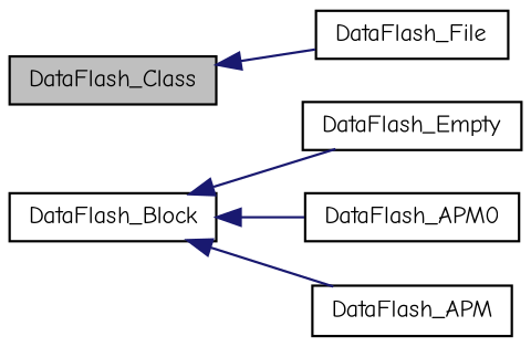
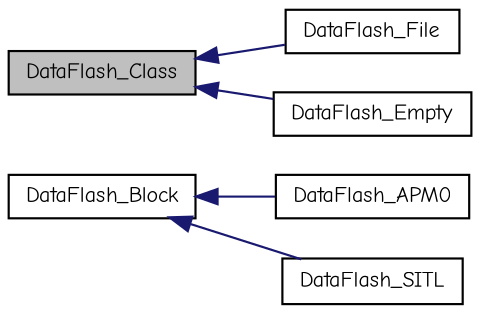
  digraph {
    fontname="Comic Neue"
    rankdir=LR
    node [color=black fillcolor=white fontname="Comic Neue" fontsize=10 shape=record style=filled]
    edge [color=midnightblue dir=back fontname="Comic Neue" fontsize=10 labelfontname=Helvetica labelfontsize=10 style=solid]
    n1 [fillcolor=grey75 fontcolor=black height=0.2 label=DataFlash_Class width=0.4]
    n2 [height=0.2 label=DataFlash_File width=0.4]
    n3 [height=0.2 label=DataFlash_Block width=0.4]
    n4 [height=0.2 label=DataFlash_APM0 width=0.4]
    n5 [height=0.2 label=DataFlash_Empty width=0.4]
-   n6 [height=0.2 label=DataFlash_APM width=0.4]
+   n6 [height=0.2 label=DataFlash_SITL width=0.4]
    n1 -> n2
    n3 -> n4
-   n3 -> n5
+   n1 -> n5
    n3 -> n6
  }
